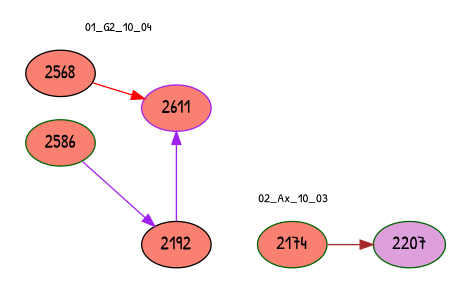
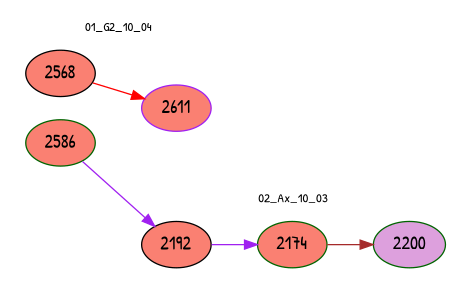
  digraph {
    fontname="Patrick Hand"
    rankdir=LR
    node [color=darkgreen fillcolor=salmon fontname="Patrick Hand" style=filled]
    edge [arrowhead=normal color=purple fontname="Patrick Hand"]
    n1 [color=black label=2192]
    n2 [label=2174]
-   n3 [fillcolor=plum label=2207]
+   n3 [fillcolor=plum label=2200]
    n4 [label=2586]
    n5 [color=black label=2568]
    n6 [color=purple label=2611]
    subgraph cluster_1 {
      color=white
      fontsize=10
      label="02_Ax_10_03"
      n1
      n2
      n3
    }
    subgraph cluster_2 {
      color=white
      fontsize=10
      label="01_G2_10_04"
      n4
      n5
      n6
    }
-   n1 -> n6
+   n1 -> n2
    n2 -> n3 [color=brown]
    n4 -> n1
    n5 -> n6 [color=red]
  }
